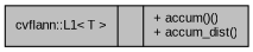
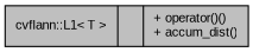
  digraph {
    rankdir=LR
    fontname="Liberation Sans"
-   n1 [color=black fillcolor=grey75 fontcolor=black fontname="Liberation Sans" fontsize=10 height=0.2 label="{cvflann::L1\< T \>\n||+ accum()()\l+ accum_dist()\l}" shape=record style=filled width=0.4]
+   n1 [color=black fillcolor=grey75 fontcolor=black fontname="Liberation Sans" fontsize=10 height=0.2 label="{cvflann::L1\< T \>\n||+ operator()()\l+ accum_dist()\l}" shape=record style=filled width=0.4]
  }
